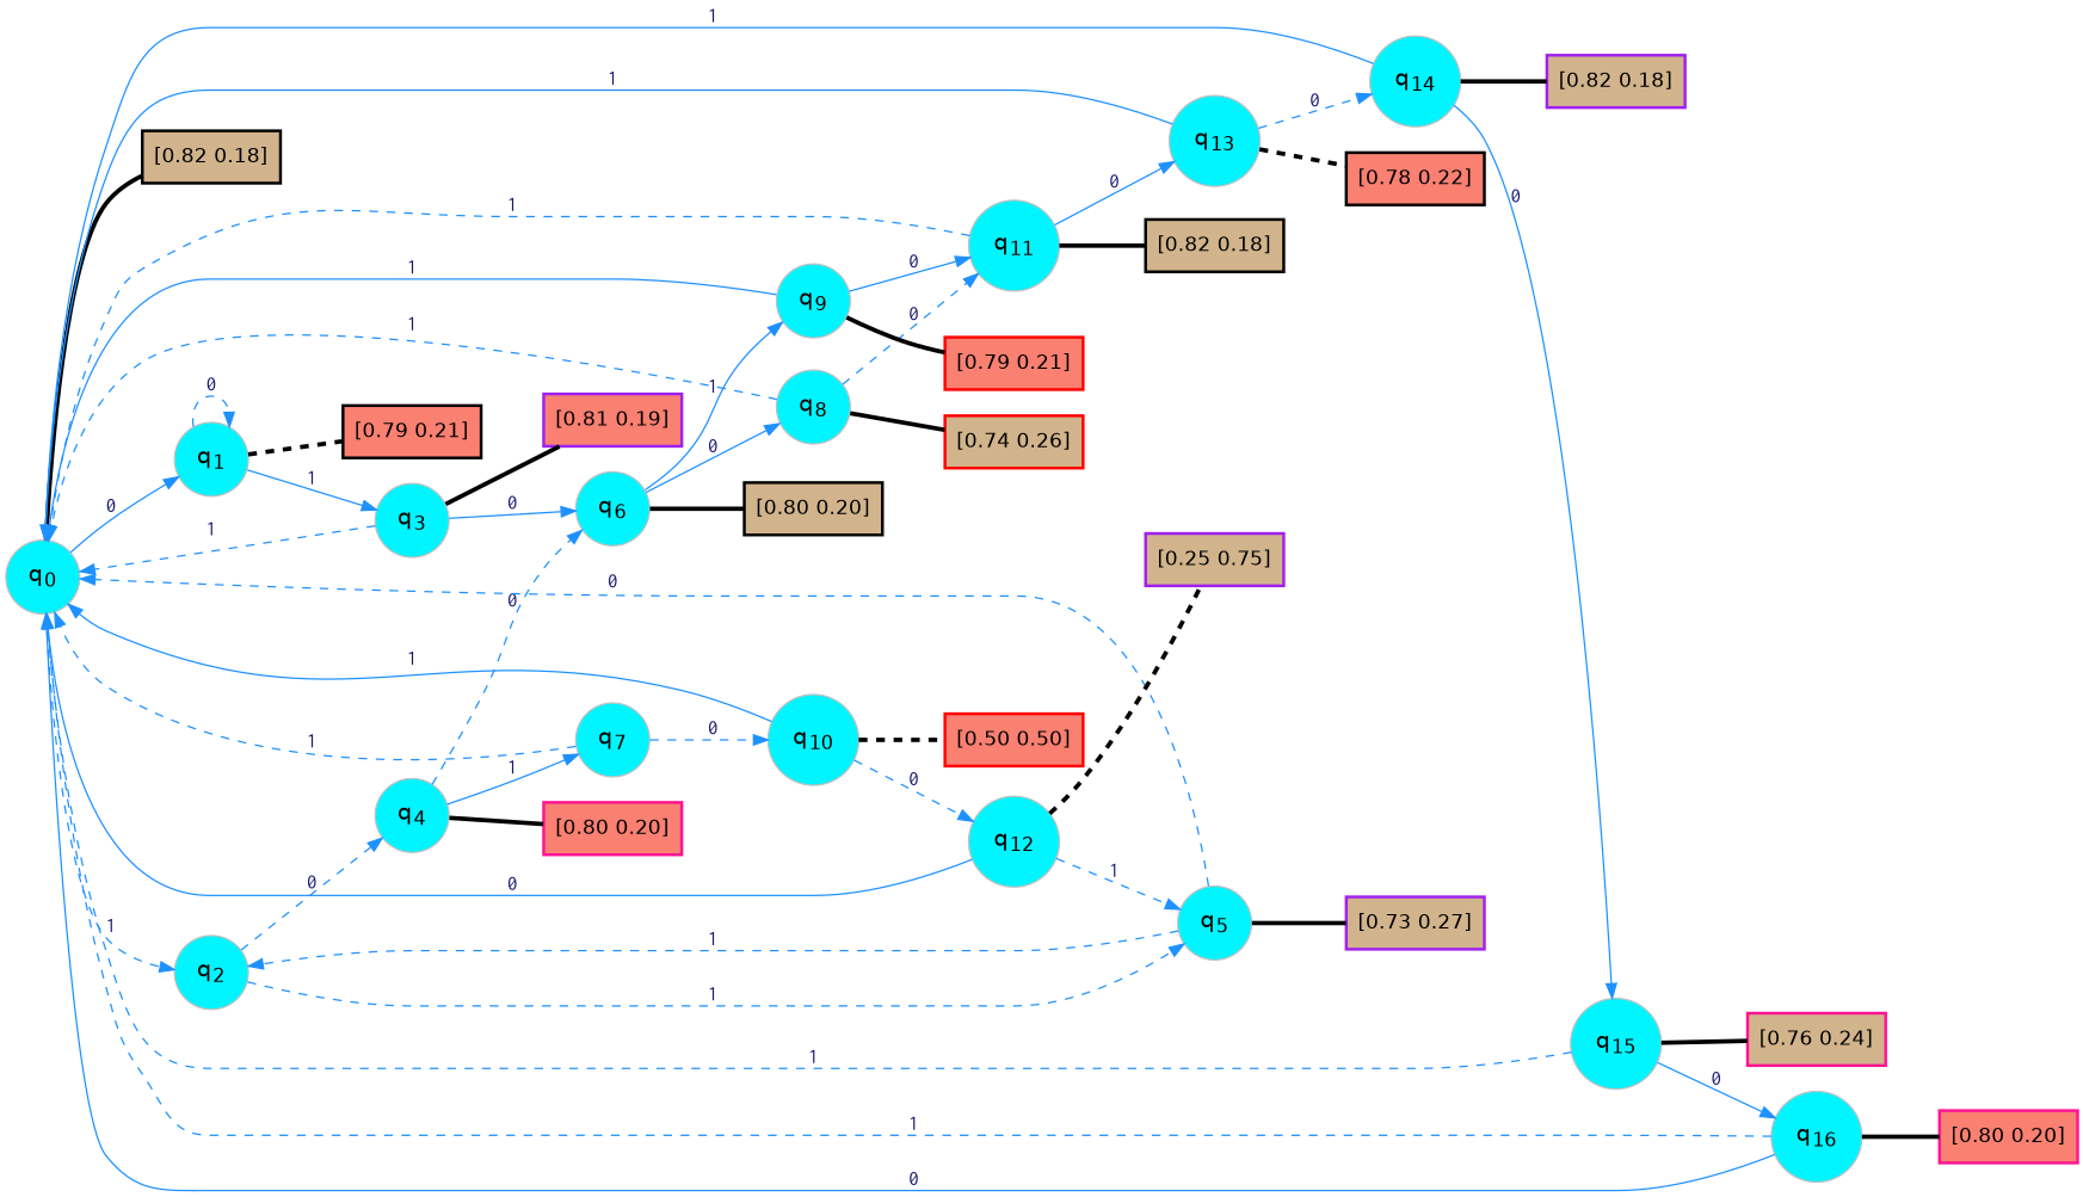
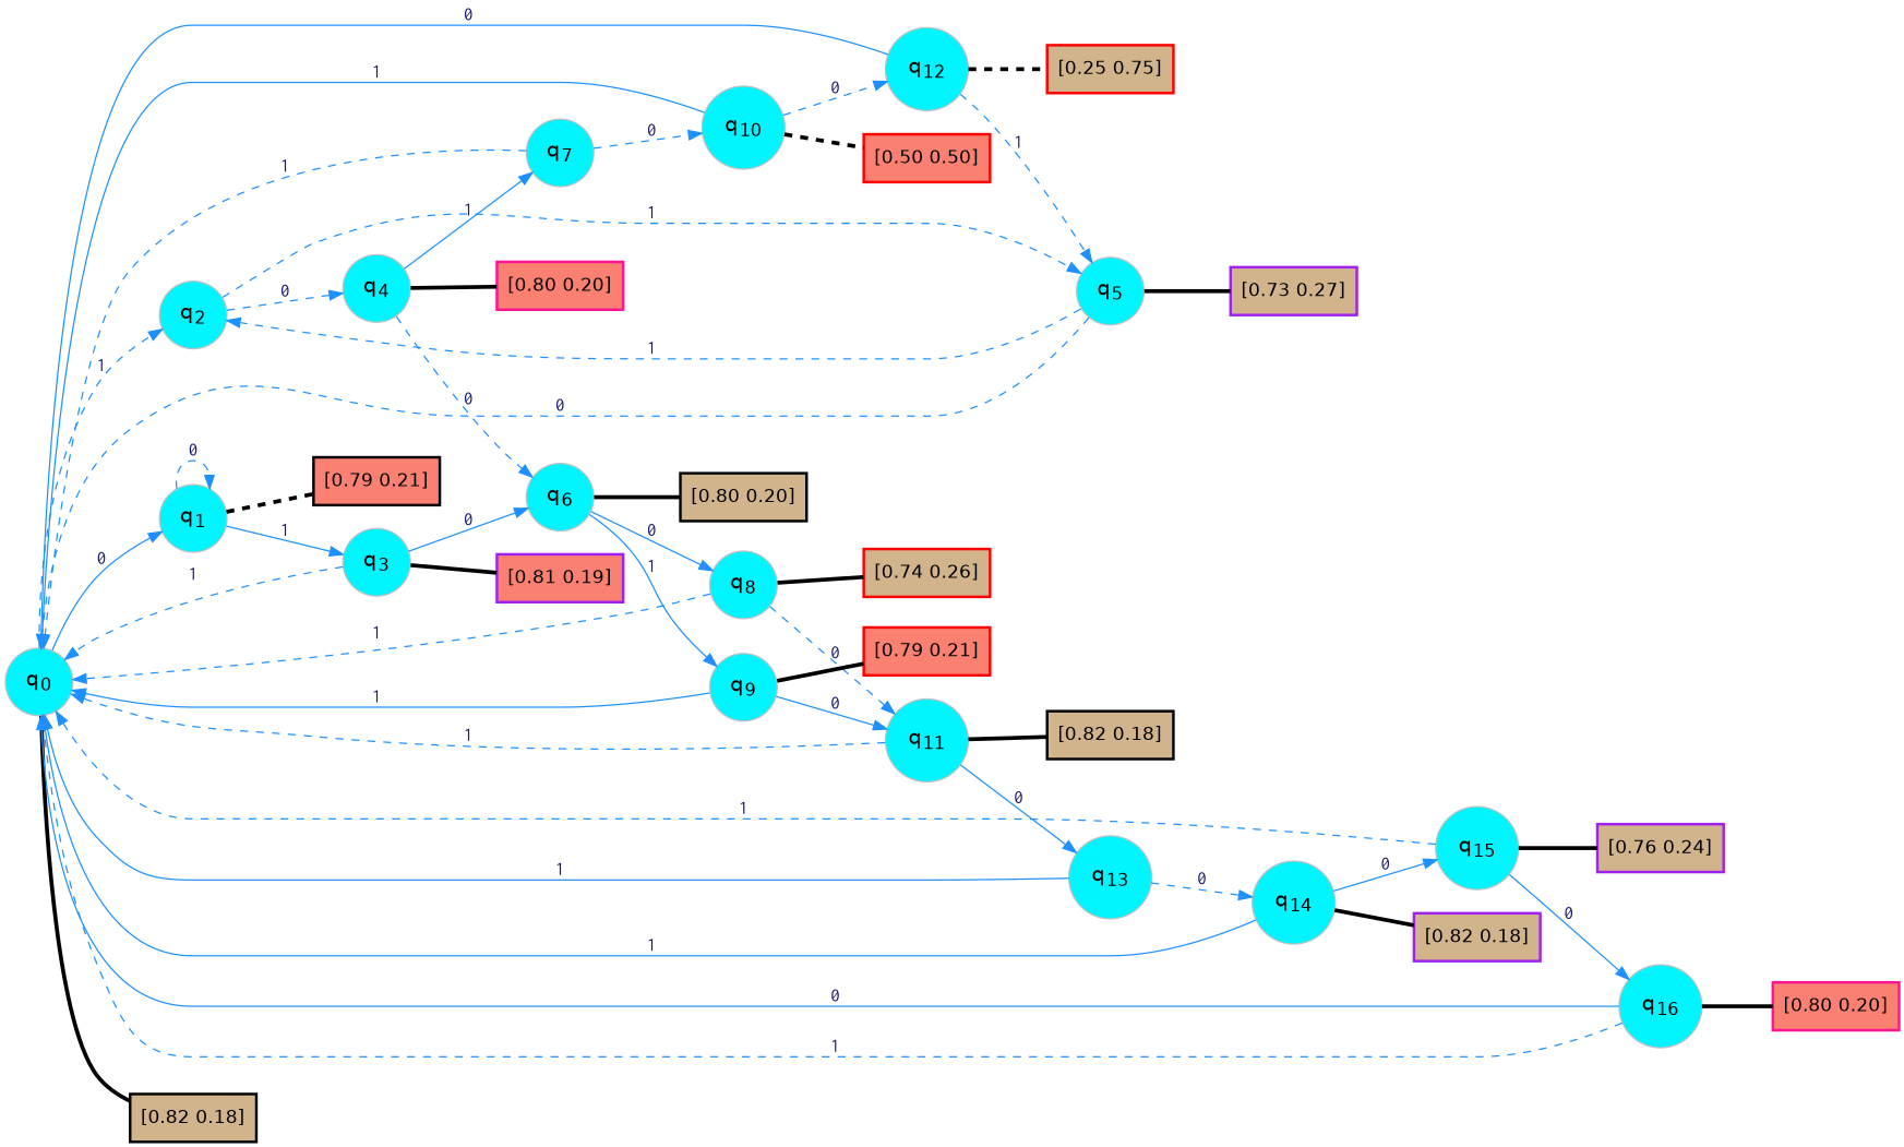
  digraph {
    rankdir=LR
    node [color=gray fillcolor=turquoise1 fontcolor=black fontname=Helvetica fontsize=16 fontweight=bold shape=circle style=filled]
    edge [arrowsize=1 color=dodgerblue1 fontcolor=midnightblue fontname=courier fontweight=bold penwidth=1 style=dashed weight=20]
    n1 [label=<q<SUB>0</SUB>>]
    n2 [label=<q<SUB>1</SUB>>]
    n3 [label=<q<SUB>2</SUB>>]
    n4 [color=black fillcolor=tan fontsize=14 label="[0.82 0.18]" penwidth=2 shape=box]
    n5 [label=<q<SUB>3</SUB>>]
    n6 [color=black fillcolor=salmon fontsize=14 label="[0.79 0.21]" penwidth=2 shape=box]
    n7 [label=<q<SUB>4</SUB>>]
    n8 [label=<q<SUB>5</SUB>>]
    n9 [label=<q<SUB>6</SUB>>]
    n10 [color=purple fillcolor=salmon fontsize=14 label="[0.81 0.19]" penwidth=2 shape=box]
    n11 [label=<q<SUB>7</SUB>>]
    n12 [color=deeppink fillcolor=salmon fontsize=14 label="[0.80 0.20]" penwidth=2 shape=box]
    n13 [color=purple fillcolor=tan fontsize=14 label="[0.73 0.27]" penwidth=2 shape=box]
    n14 [label=<q<SUB>8</SUB>>]
    n15 [label=<q<SUB>9</SUB>>]
    n16 [color=black fillcolor=tan fontsize=14 label="[0.80 0.20]" penwidth=2 shape=box]
    n17 [label=<q<SUB>10</SUB>>]
    n18 [label=<q<SUB>11</SUB>>]
    n19 [color=red fillcolor=tan fontsize=14 label="[0.74 0.26]" penwidth=2 shape=box]
    n20 [color=red fillcolor=salmon fontsize=14 label="[0.79 0.21]" penwidth=2 shape=box]
    n21 [label=<q<SUB>12</SUB>>]
    n22 [color=red fillcolor=salmon fontsize=14 label="[0.50 0.50]" penwidth=2 shape=box]
    n23 [label=<q<SUB>13</SUB>>]
    n24 [color=black fillcolor=tan fontsize=14 label="[0.82 0.18]" penwidth=2 shape=box]
-   n25 [color=purple fillcolor=tan fontsize=14 label="[0.25 0.75]" penwidth=2 shape=box]
+   n25 [color=red fillcolor=tan fontsize=14 label="[0.25 0.75]" penwidth=2 shape=box]
    n26 [label=<q<SUB>14</SUB>>]
-   n27 [color=black fillcolor=salmon fontsize=14 label="[0.78 0.22]" penwidth=2 shape=box]
    n28 [label=<q<SUB>15</SUB>>]
    n29 [color=purple fillcolor=tan fontsize=14 label="[0.82 0.18]" penwidth=2 shape=box]
    n30 [label=<q<SUB>16</SUB>>]
-   n31 [color=deeppink fillcolor=tan fontsize=14 label="[0.76 0.24]" penwidth=2 shape=box]
+   n31 [color=purple fillcolor=tan fontsize=14 label="[0.76 0.24]" penwidth=2 shape=box]
    n32 [color=deeppink fillcolor=salmon fontsize=14 label="[0.80 0.20]" penwidth=2 shape=box]
    n1 -> n2 [label=0 style=solid]
    n1 -> n3 [label=1]
    n1 -> n4 [arrowhead=none color=black penwidth=3 style=solid]
    n2 -> n2 [label=0]
    n2 -> n5 [label=1 style=bold]
    n2 -> n6 [arrowhead=none color=black penwidth=3]
    n3 -> n7 [label=0]
    n3 -> n8 [label=1]
    n5 -> n1 [label=1]
    n5 -> n9 [label=0 style=solid]
    n5 -> n10 [arrowhead=none color=black penwidth=3 style=bold]
    n7 -> n9 [label=0]
    n7 -> n11 [label=1 style=bold]
    n7 -> n12 [arrowhead=none color=black penwidth=3 style=bold]
    n8 -> n1 [label=0]
    n8 -> n3 [label=1]
    n8 -> n13 [arrowhead=none color=black penwidth=3 style=solid]
    n9 -> n14 [label=0 style=bold]
    n9 -> n15 [label=1 style=bold]
    n9 -> n16 [arrowhead=none color=black penwidth=3 style=bold]
    n11 -> n1 [label=1]
    n11 -> n17 [label=0]
    n14 -> n1 [label=1]
    n14 -> n18 [label=0]
    n14 -> n19 [arrowhead=none color=black penwidth=3 style=bold]
    n15 -> n1 [label=1 style=solid]
    n15 -> n18 [label=0 style=bold]
    n15 -> n20 [arrowhead=none color=black penwidth=3 style=solid]
    n17 -> n1 [label=1 style=bold]
    n17 -> n21 [label=0]
    n17 -> n22 [arrowhead=none color=black penwidth=3]
    n18 -> n1 [label=1]
    n18 -> n23 [label=0 style=solid]
    n18 -> n24 [arrowhead=none color=black penwidth=3 style=bold]
    n21 -> n1 [label=0 style=solid]
    n21 -> n8 [label=1]
    n21 -> n25 [arrowhead=none color=black penwidth=3]
    n23 -> n1 [label=1 style=bold]
    n23 -> n26 [label=0]
-   n23 -> n27 [arrowhead=none color=black penwidth=3]
    n26 -> n1 [label=1 style=solid]
    n26 -> n28 [label=0 style=bold]
    n26 -> n29 [arrowhead=none color=black penwidth=3 style=solid]
    n28 -> n1 [label=1]
    n28 -> n30 [label=0 style=solid]
    n28 -> n31 [arrowhead=none color=black penwidth=3 style=solid]
    n30 -> n1 [label=0 style=bold]
    n30 -> n1 [label=1]
    n30 -> n32 [arrowhead=none color=black penwidth=3 style=bold]
  }
